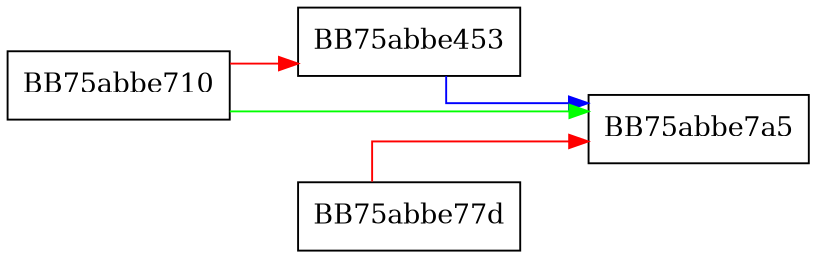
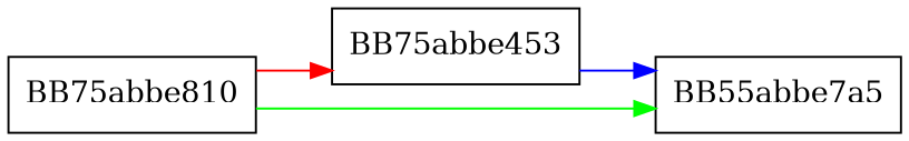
  digraph {
    rankdir=LR
    splines=ortho
    node [shape=box]
    edge [color=red]
    n1 [label=BB75abbe453]
-   BB75abbe710
-   BB75abbe7a5
-   BB75abbe77d
+   BB75abbe710 [label=BB75abbe810]
+   BB75abbe7a5 [label=BB55abbe7a5]
    n1 -> BB75abbe7a5 [color=blue]
    BB75abbe710 -> n1
    BB75abbe710 -> BB75abbe7a5 [color=green]
-   BB75abbe77d -> BB75abbe7a5
  }
